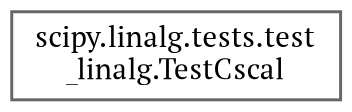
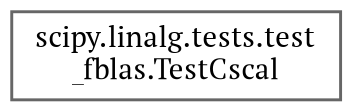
  digraph {
    rankdir=LR
    fontname="PT Serif"
-   n1 [color=grey40 fillcolor=white fontname="PT Serif" fontsize=10 height=0.2 label="scipy.linalg.tests.test\l_linalg.TestCscal" shape=box style=filled width=0.4]
+   n1 [color=grey40 fillcolor=white fontname="PT Serif" fontsize=10 height=0.2 label="scipy.linalg.tests.test\l_fblas.TestCscal" shape=box style=filled width=0.4]
  }
